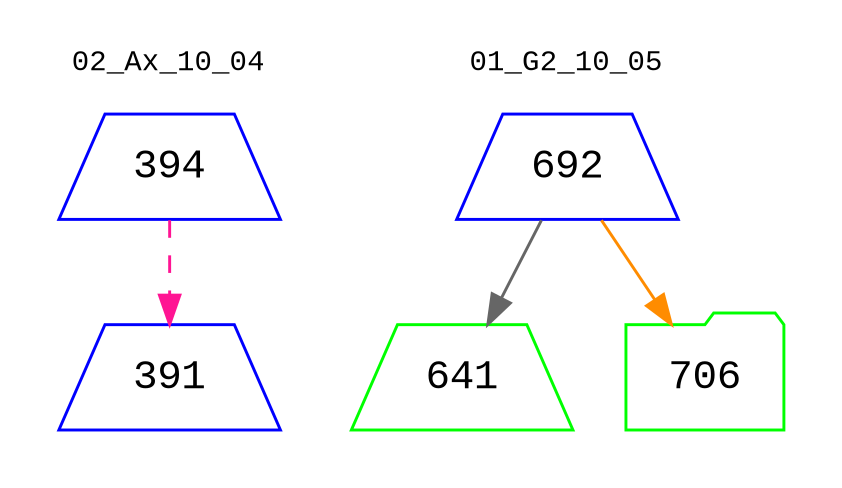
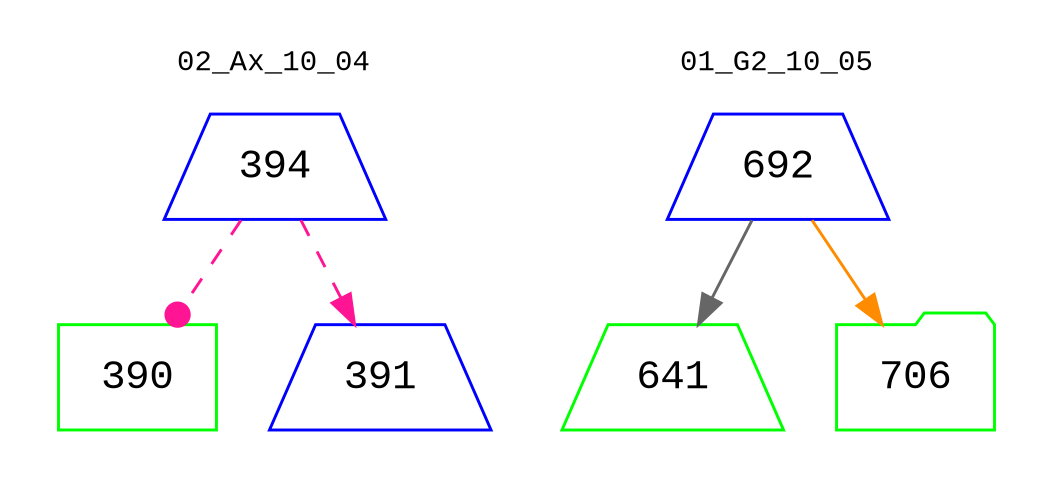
  digraph {
    fontname="Liberation Mono"
    node [color=blue fontname="Liberation Mono" shape=trapezium]
    edge [arrowhead=normal color=deeppink fontname="Liberation Mono" style=dashed]
    n1 [label=394]
+   n2 [color=green label=390 shape=box]
    n3 [label=391]
    n4 [label=692]
    n5 [color=green label=641]
    n6 [color=green label=706 shape=folder]
    subgraph cluster_1 {
      color=white
      fontsize=10
      label="02_Ax_10_04"
      n1
+     n2
      n3
    }
    subgraph cluster_2 {
      color=white
      fontsize=10
      label="01_G2_10_05"
      n4
      n5
      n6
    }
+   n1 -> n2 [arrowhead=dot]
    n1 -> n3
    n4 -> n5 [color=gray40 style=solid]
    n4 -> n6 [color=darkorange style=solid]
  }
